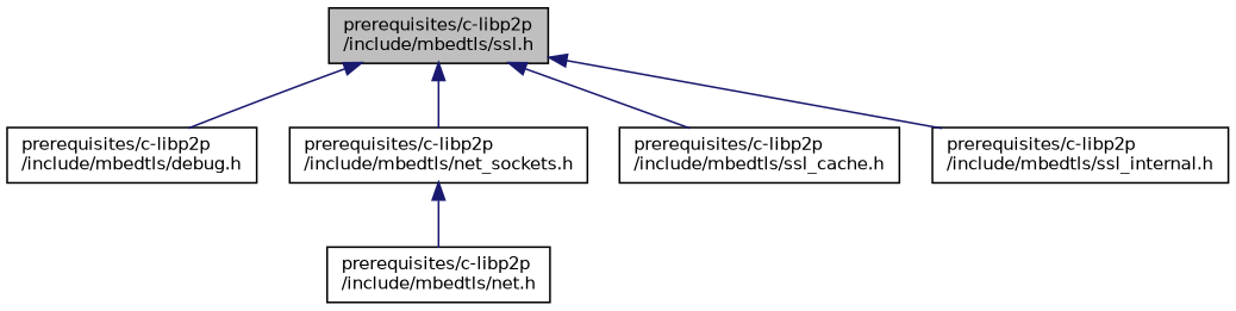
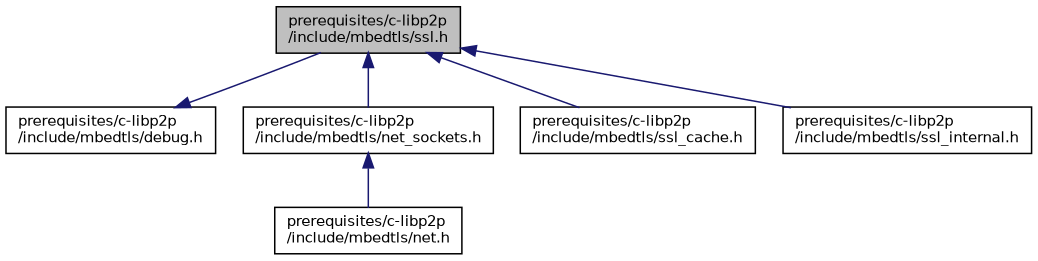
  digraph {
    node [color=black fillcolor=white fontname=Helvetica fontsize=10 shape=record style=filled]
    edge [color=midnightblue dir=back fontname=Helvetica fontsize=10 labelfontname=Helvetica labelfontsize=10 style=solid]
    n1 [fillcolor=grey75 fontcolor=black height=0.2 label="prerequisites/c-libp2p\l/include/mbedtls/ssl.h" width=0.4]
    n2 [height=0.2 label="prerequisites/c-libp2p\l/include/mbedtls/debug.h" width=0.4]
    n3 [height=0.2 label="prerequisites/c-libp2p\l/include/mbedtls/net_sockets.h" width=0.4]
    n4 [height=0.2 label="prerequisites/c-libp2p\l/include/mbedtls/ssl_cache.h" width=0.4]
    n5 [height=0.2 label="prerequisites/c-libp2p\l/include/mbedtls/ssl_internal.h" width=0.4]
    n6 [height=0.2 label="prerequisites/c-libp2p\l/include/mbedtls/net.h" width=0.4]
-   n1 -> n2
+   n2 -> n1
    n1 -> n3
    n1 -> n4
    n1 -> n5
    n3 -> n6
  }
